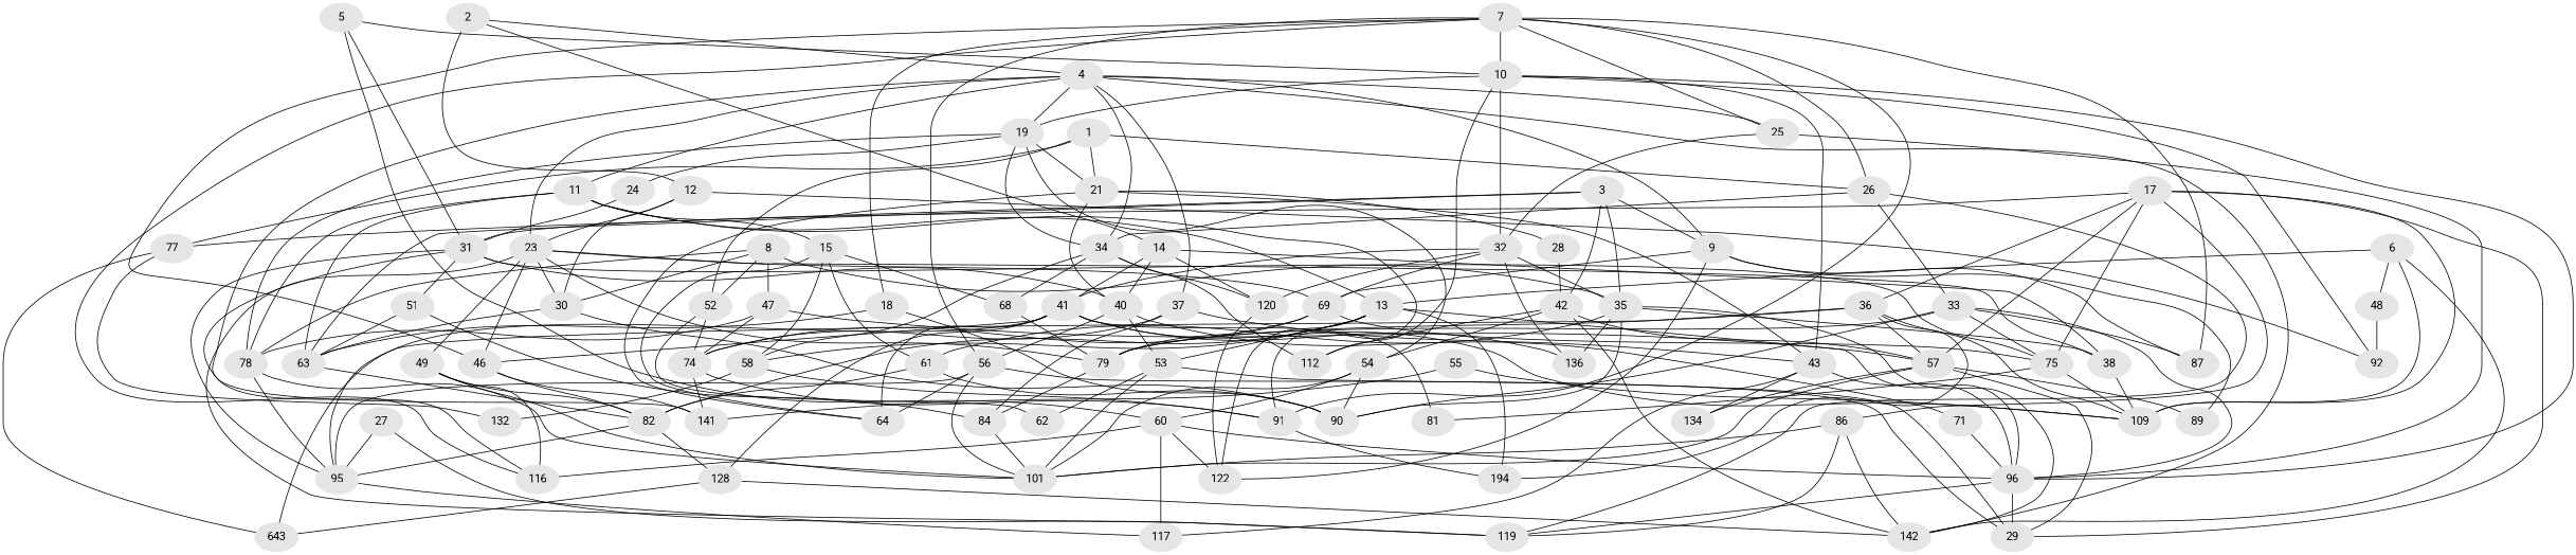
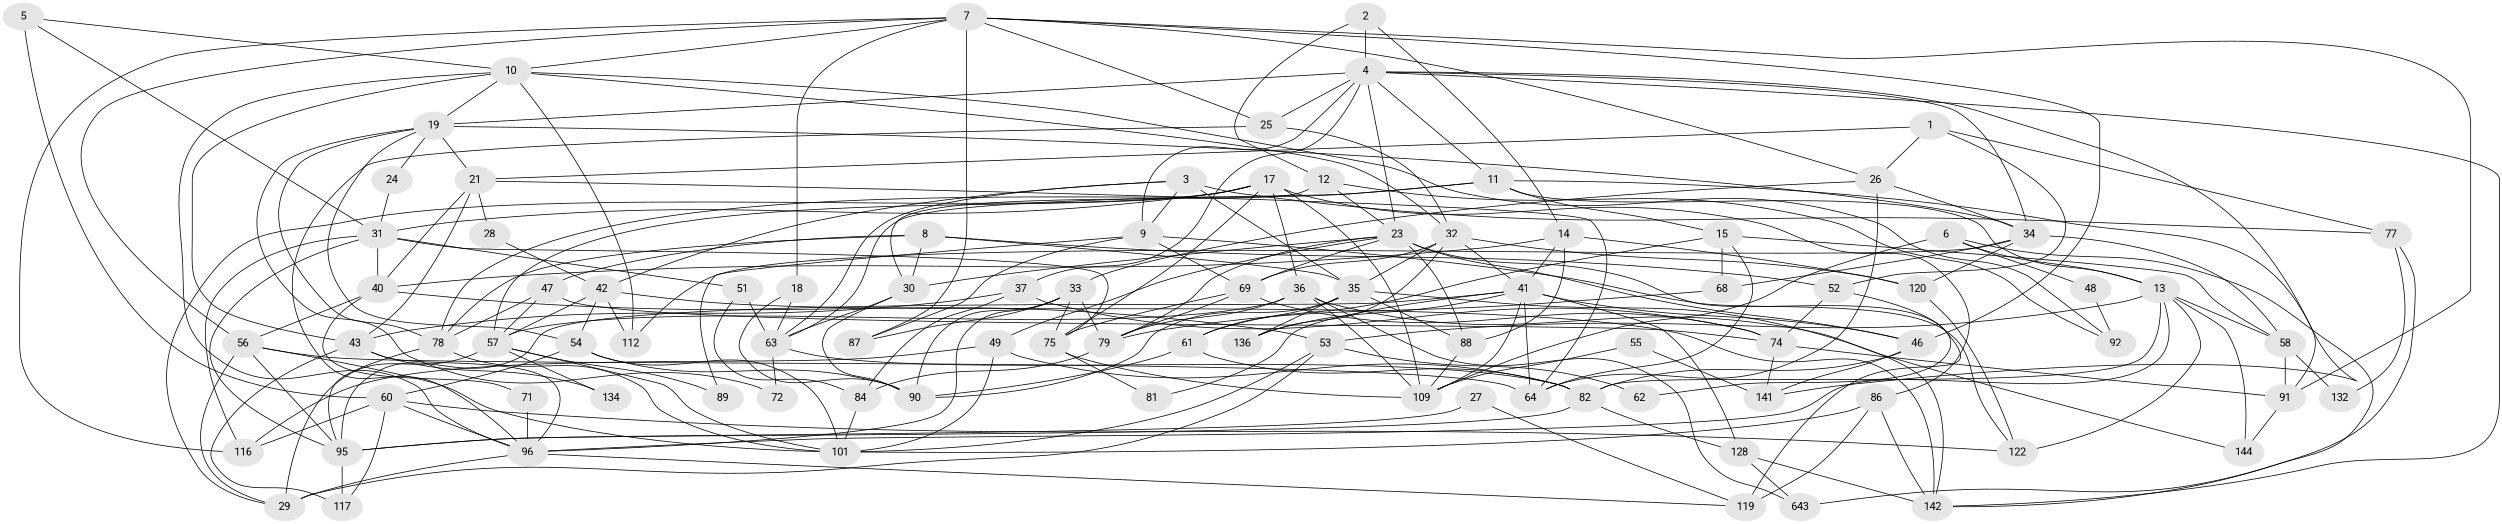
  graph {
    fontname=Roboto
    node [color=gray90 fontname=Roboto style=filled]
    edge [fontname=Roboto]
    21 [super="+137"]
    43 [super="+97"]
    40 [super="+118"]
    64 [super="+80"]
    28
    1
    26 [super="+145"]
    52
    77
    34 [super="+76"]
    33 [super="+104"]
    119 [super="+121"]
    74 [super="+83"]
    62
    n15 [label=643]
    132
    4 [super="+123"]
    9 [super="+29"]
    11 [super="+100"]
    19 [super="+22"]
    23 [super="+126"]
    25 [super="+39"]
    37
    141 [super="+146"]
    142
    2
    12 [super="+65"]
    14
    30 [super="+45"]
    92
-   38 [super="+93"]
+   38 [super="+93" label=88]
    41 [super="+131"]
    120
    87
    69 [super="+140"]
    89
    122
    3
    35 [super="+125"]
    42 [super="+130"]
    63 [super="+70"]
    61
    90 [super="+103"]
    136 [super="+147"]
    112
    57 [super="+102"]
    54
    82 [super="+108"]
+   72
    13
    91 [super="+98"]
    78 [super="+111"]
    15 [super="+105"]
    24
    46 [super="+73"]
    49 [super="+127"]
    79 [super="+110"]
    32 [super="+59"]
    96 [super="+139"]
    58
    68
    84 [super="+106"]
    5 [super="+67"]
    10 [super="+124"]
    31 [super="+129"]
    60 [super="+138"]
    116
    75 [super="+88"]
    95 [super="+115"]
    51 [super="+66"]
    117
    6
    48
    109 [super="+135"]
    53 [super="+94"]
-   144 [label=194]
+   144
    7 [super="+50"]
    18
    56
    n80 [label=29 super="+107"]
    101 [super="+133"]
    8 [super="+114"]
    47
    134
    128
    71
    81
    17 [super="+44"]
    36 [super="+85"]
    86 [super="+113"]
    27
    55
    21 -- 43
    21 -- 40
    21 -- 64
    21 -- 28
    43 -- 96
    43 -- 117
    43 -- 134
    40 -- 53
    40 -- 56
    40 -- 71
    28 -- 42 [weight=2]
    1 -- 21
    1 -- 26
    1 -- 52
    1 -- 77
    26 -- 34
    26 -- 33
-   26 -- 119
+   26 -- 64
    52 -- 74
    52 -- 62
    77 -- n15
    77 -- 132
    34 -- 120
    34 -- 112
    34 -- 58
    34 -- 68
    33 -- 87
    33 -- 90
    33 -- 79
    33 -- 96
    33 -- 75
    74 -- 141
    74 -- 91
    4 -- 34
    4 -- 9
    4 -- 11
    4 -- 19
    4 -- 23
    4 -- 25
    4 -- 37
    4 -- 141
    4 -- 142
    9 -- 87
    9 -- 69
    9 -- 89
    9 -- 122
    11 -- 63
    11 -- 13
    11 -- 91
    11 -- 78 [weight=2]
    11 -- 15
    19 -- 21
    19 -- 34
    19 -- 54
+   19 -- 72
    19 -- 78
    19 -- 24
    23 -- 119 [weight=2]
    23 -- 30
    23 -- 38
    23 -- 69
    23 -- 46
    23 -- 49
    23 -- 79
    25 -- 32
    25 -- 96
    37 -- 43
    37 -- 74
    37 -- 84
    2 -- 4
    2 -- 12
    2 -- 14
    12 -- 23
    12 -- 30
    12 -- 92
    14 -- 40
    14 -- 38
    14 -- 41
    14 -- 120
    30 -- 63
    30 -- 90 [weight=2]
    38 -- 109
    41 -- 64 [weight=2]
    41 -- 136
    41 -- 46
    41 -- 95
    41 -- 109
    41 -- 128
    41 -- 81
    120 -- 122
    69 -- 74
    69 -- 79
    69 -- 75
    3 -- 77
    3 -- 9
    3 -- 35
    3 -- 42
    3 -- 63
    35 -- 142
    35 -- 38
    35 -- 61
    35 -- 90
    35 -- 136
    42 -- 142
    42 -- 112
    42 -- 57
    42 -- 54
    63 -- 82
+   63 -- 72
    61 -- 90
    61 -- 82
    57 -- 89
    57 -- n80
    57 -- 101
    57 -- 134
    54 -- 90
    54 -- 60
    54 -- 101
    82 -- 95
    82 -- 128
    13 -- 122
    13 -- 82
    13 -- 96
    13 -- 58
    13 -- 53
    13 -- 144
    91 -- 144
    78 -- 95
    78 -- 101
    15 -- 64
    15 -- 61
    15 -- 58
    15 -- 68
    24 -- 31
    46 -- 141
    46 -- 82
    49 -- 82
    49 -- 116
    49 -- 101
    79 -- 84
    32 -- 41
    32 -- 120
    32 -- 69 [weight=2]
    32 -- 35
    32 -- 136
    96 -- 119
    96 -- n80
    58 -- 132
    58 -- 91
    68 -- 79
    84 -- 101
    5 -- 10
    5 -- 31
    5 -- 60
    10 -- 43
    10 -- 19
    10 -- 92
    10 -- 112
    10 -- 32
    10 -- 96
    31 -- 40
    31 -- 116
    31 -- 75
    31 -- 95
    31 -- 51
    60 -- 122
    60 -- 96
    60 -- 116
    60 -- 117
    75 -- 109
    75 -- 81
    95 -- 117
    51 -- 63
    51 -- 84
    6 -- 142
    6 -- 13
    6 -- 48
    6 -- 109
    48 -- 92
    53 -- 62
    53 -- n80
    53 -- 101
    7 -- 26
    7 -- 25
    7 -- 87
    7 -- 91
    7 -- 46
    7 -- 10
    7 -- 116
    7 -- 18
    7 -- 56
    18 -- 63
    18 -- 90
    56 -- 64
    56 -- 95
    56 -- n80
    56 -- 101
    8 -- 52
    8 -- 30
    8 -- 35
    8 -- 78
    8 -- 47
    47 -- 74
    47 -- 57
    47 -- 78
    128 -- n15
    128 -- 142
    71 -- 96
    17 -- 57
    17 -- 31
    17 -- 75
    17 -- 109
    17 -- n80
    17 -- 36
    17 -- 86
    36 -- n15
    36 -- 57
    36 -- 79
    36 -- 109
    36 -- 144
    86 -- 119
    86 -- 142
    86 -- 101
    27 -- 119
    27 -- 95
    55 -- 141
    55 -- 109
  }
